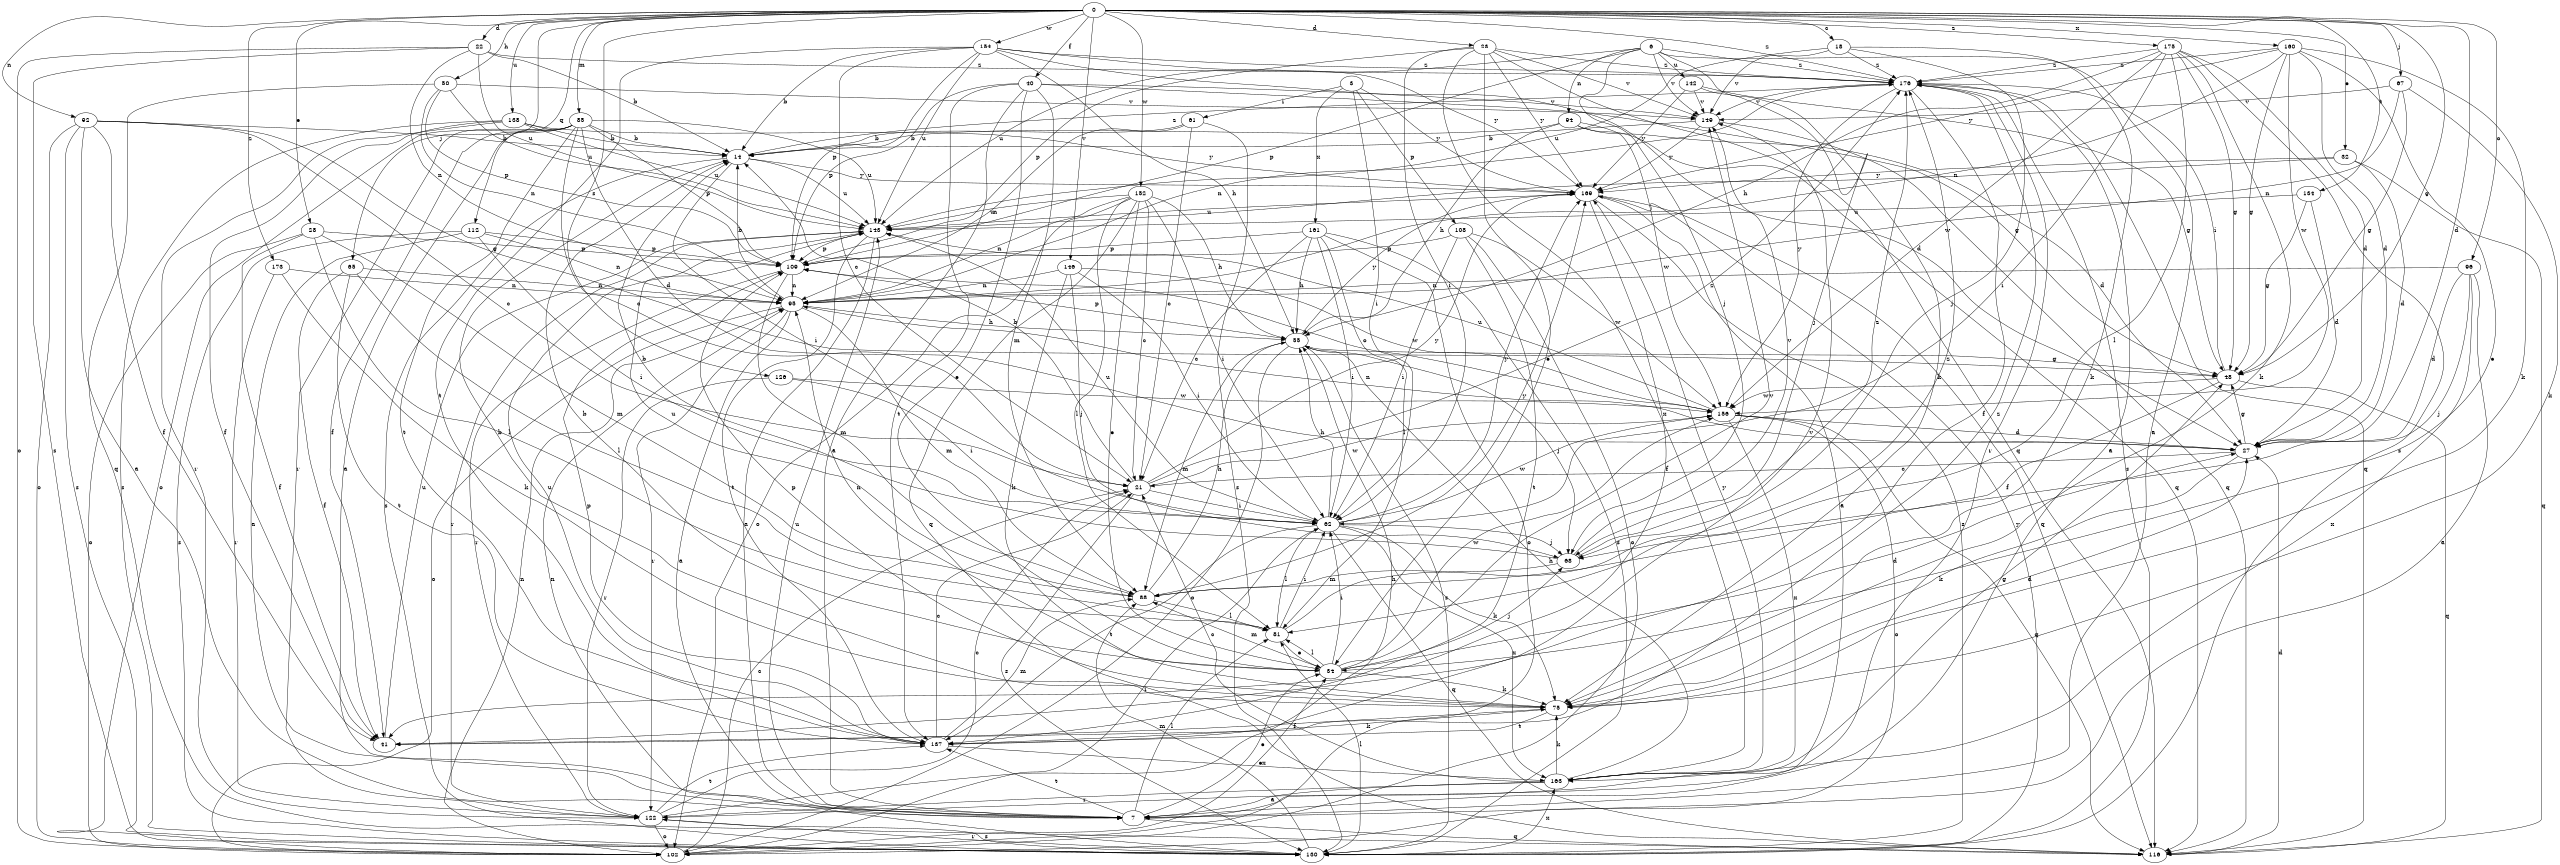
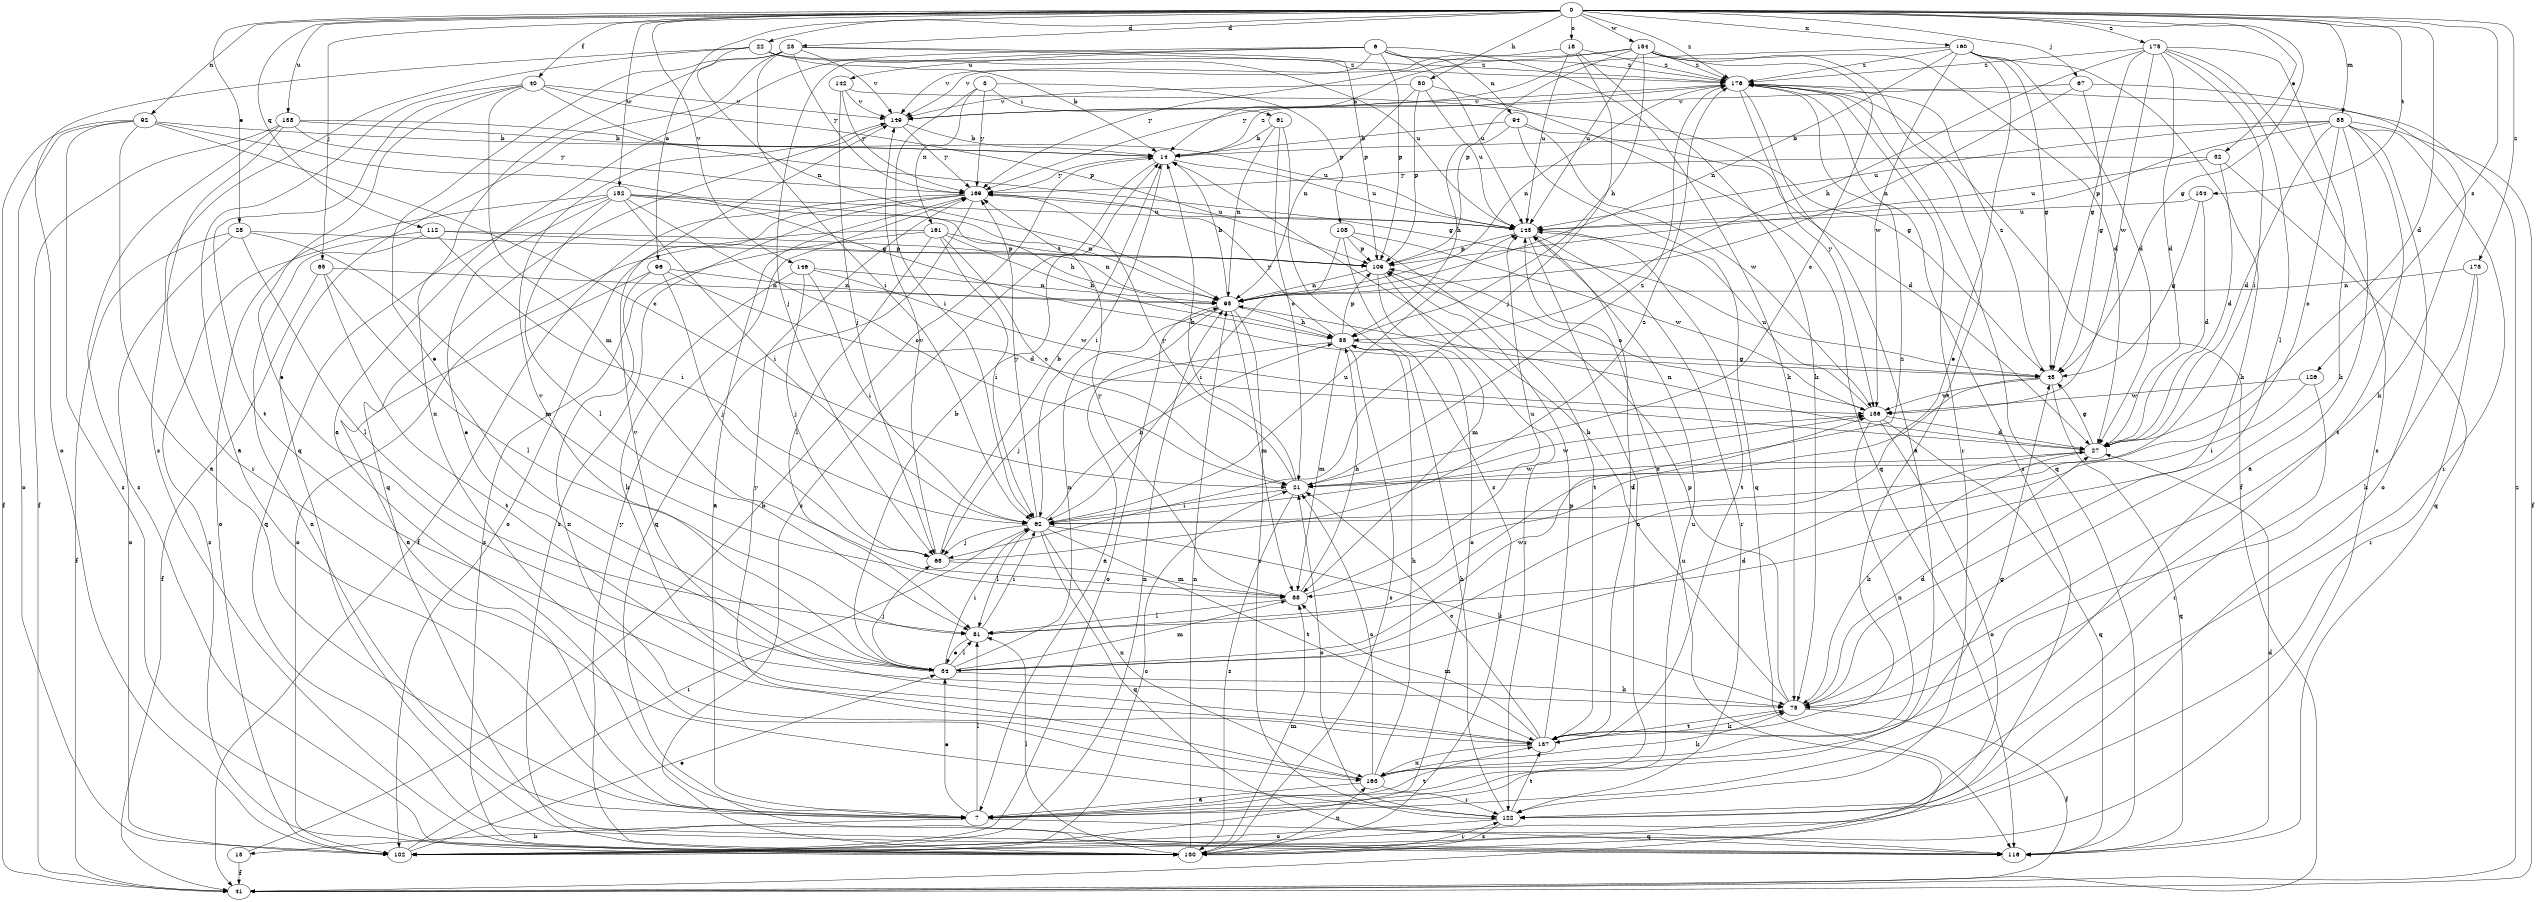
  strict digraph {
    0
    18
    22
    23
    27
    28
    32
    40
    48
    50
    65
    67
    85
    92
    96
    112
    126
    134
    138
    146
    152
    154
    160
    173
    175
    176
    68
    75
    143
    149
    14
    130
    95
    102
    62
    169
    109
    34
    116
    163
    21
    81
    41
    88
    7
    137
    156
    122
    55
    3
    61
    108
    161
    6
    94
    142
+   13
    0 -> 18 [label=c]
    0 -> 22 [label=d]
    0 -> 23 [label=d]
    0 -> 27 [label=d]
    0 -> 28 [label=e]
    0 -> 32 [label=e]
    0 -> 40 [label=f]
    0 -> 48 [label=g]
    0 -> 50 [label=h]
    0 -> 65 [label=j]
    0 -> 67 [label=j]
    0 -> 85 [label=m]
    0 -> 92 [label=n]
    0 -> 96 [label=o]
    0 -> 112 [label=q]
    0 -> 126 [label=s]
    0 -> 134 [label=t]
    0 -> 138 [label=u]
    0 -> 146 [label=v]
    0 -> 152 [label=w]
    0 -> 154 [label=w]
    0 -> 160 [label=x]
    0 -> 173 [label=z]
    0 -> 175 [label=z]
    0 -> 176 [label=z]
    18 -> 176 [label=z]
    18 -> 68 [label=j]
    18 -> 75 [label=k]
    18 -> 143 [label=u]
    18 -> 149 [label=v]
    22 -> 176 [label=z]
    22 -> 143 [label=u]
    22 -> 14 [label=b]
    22 -> 130 [label=s]
    22 -> 95 [label=n]
    22 -> 102 [label=o]
    23 -> 176 [label=z]
    23 -> 149 [label=v]
    23 -> 62 [label=i]
    23 -> 169 [label=y]
    23 -> 109 [label=p]
    23 -> 34 [label=e]
    23 -> 116 [label=q]
    23 -> 163 [label=x]
    27 -> 48 [label=g]
    27 -> 75 [label=k]
    27 -> 95 [label=n]
    27 -> 21 [label=c]
    28 -> 102 [label=o]
    28 -> 109 [label=p]
    28 -> 81 [label=l]
    28 -> 41 [label=f]
    28 -> 88 [label=m]
    32 -> 27 [label=d]
    32 -> 143 [label=u]
    32 -> 169 [label=y]
    32 -> 116 [label=q]
    40 -> 48 [label=g]
    40 -> 149 [label=v]
    40 -> 109 [label=p]
    40 -> 34 [label=e]
    40 -> 88 [label=m]
    40 -> 7 [label=a]
    40 -> 137 [label=t]
-   48 -> 176 [label=i]
+   48 -> 176 [label=z]
    48 -> 116 [label=q]
    48 -> 88 [label=f]
    48 -> 156 [label=w]
    50 -> 143 [label=u]
    50 -> 149 [label=v]
    50 -> 95 [label=n]
    50 -> 109 [label=p]
    50 -> 116 [label=q]
    65 -> 95 [label=n]
    65 -> 81 [label=l]
    65 -> 41 [label=f]
    65 -> 137 [label=t]
    67 -> 48 [label=g]
    67 -> 75 [label=k]
    67 -> 149 [label=v]
    67 -> 95 [label=n]
    85 -> 27 [label=d]
    85 -> 143 [label=u]
    85 -> 14 [label=b]
    85 -> 102 [label=o]
    85 -> 109 [label=p]
    85 -> 21 [label=c]
    85 -> 41 [label=f]
    85 -> 7 [label=a]
    85 -> 137 [label=t]
    85 -> 122 [label=r]
    92 -> 48 [label=g]
    92 -> 14 [label=b]
    92 -> 130 [label=s]
    92 -> 102 [label=o]
    92 -> 21 [label=c]
    92 -> 41 [label=f]
    92 -> 7 [label=a]
    96 -> 27 [label=d]
    96 -> 68 [label=j]
    96 -> 95 [label=n]
    96 -> 163 [label=x]
    96 -> 7 [label=a]
    112 -> 130 [label=s]
    112 -> 95 [label=n]
    112 -> 62 [label=i]
    112 -> 109 [label=p]
    112 -> 7 [label=a]
    126 -> 62 [label=i]
    126 -> 156 [label=w]
    126 -> 122 [label=r]
    134 -> 27 [label=d]
    134 -> 48 [label=g]
    134 -> 143 [label=u]
    138 -> 143 [label=u]
    138 -> 14 [label=b]
    138 -> 130 [label=s]
    138 -> 169 [label=y]
    138 -> 41 [label=f]
    138 -> 122 [label=r]
    146 -> 68 [label=j]
    146 -> 75 [label=k]
    146 -> 95 [label=n]
    146 -> 62 [label=i]
    146 -> 156 [label=w]
    152 -> 143 [label=u]
    152 -> 95 [label=n]
    152 -> 102 [label=o]
    152 -> 62 [label=i]
    152 -> 34 [label=e]
    152 -> 116 [label=q]
    152 -> 21 [label=c]
    152 -> 81 [label=l]
    152 -> 55 [label=h]
    154 -> 27 [label=d]
    154 -> 176 [label=z]
    154 -> 143 [label=u]
    154 -> 14 [label=b]
    154 -> 169 [label=y]
    154 -> 109 [label=p]
    154 -> 21 [label=c]
    154 -> 137 [label=t]
    154 -> 55 [label=h]
    160 -> 27 [label=d]
    160 -> 48 [label=g]
    160 -> 176 [label=z]
    160 -> 75 [label=k]
    160 -> 95 [label=n]
    160 -> 169 [label=y]
    160 -> 34 [label=e]
    160 -> 156 [label=w]
    173 -> 75 [label=k]
    173 -> 95 [label=n]
    173 -> 122 [label=r]
    175 -> 27 [label=d]
    175 -> 48 [label=g]
    175 -> 176 [label=z]
    175 -> 75 [label=k]
    175 -> 130 [label=s]
    175 -> 62 [label=i]
    175 -> 81 [label=l]
    175 -> 156 [label=w]
    175 -> 55 [label=h]
    176 -> 149 [label=v]
    176 -> 130 [label=s]
    176 -> 95 [label=n]
    176 -> 116 [label=q]
    176 -> 41 [label=f]
    176 -> 7 [label=a]
    176 -> 156 [label=y]
    176 -> 122 [label=r]
    68 -> 176 [label=z]
    68 -> 149 [label=v]
    68 -> 14 [label=b]
    68 -> 88 [label=m]
    75 -> 27 [label=d]
    75 -> 14 [label=b]
    75 -> 109 [label=p]
    75 -> 41 [label=f]
    75 -> 137 [label=t]
    143 -> 109 [label=p]
    143 -> 7 [label=a]
    143 -> 137 [label=t]
    143 -> 122 [label=r]
    149 -> 14 [label=b]
    149 -> 169 [label=y]
    149 -> 116 [label=q]
    14 -> 176 [label=z]
    14 -> 143 [label=u]
    14 -> 130 [label=s]
    14 -> 62 [label=i]
    14 -> 169 [label=y]
    130 -> 95 [label=n]
    130 -> 169 [label=y]
    130 -> 163 [label=x]
    130 -> 81 [label=l]
    130 -> 88 [label=m]
    130 -> 122 [label=r]
    95 -> 14 [label=b]
    95 -> 102 [label=o]
    95 -> 88 [label=m]
    95 -> 7 [label=a]
    95 -> 122 [label=r]
    95 -> 55 [label=h]
    102 -> 95 [label=n]
    102 -> 62 [label=i]
    102 -> 34 [label=e]
    102 -> 21 [label=c]
    62 -> 68 [label=j]
    62 -> 75 [label=k]
    62 -> 143 [label=u]
    62 -> 169 [label=y]
    62 -> 116 [label=q]
    62 -> 163 [label=x]
    62 -> 81 [label=l]
    62 -> 137 [label=t]
    62 -> 156 [label=w]
    62 -> 55 [label=h]
    169 -> 143 [label=u]
    169 -> 130 [label=s]
    169 -> 116 [label=q]
    169 -> 41 [label=f]
    169 -> 7 [label=a]
    109 -> 95 [label=n]
    109 -> 88 [label=m]
    109 -> 122 [label=r]
    34 -> 27 [label=d]
    34 -> 68 [label=j]
    34 -> 75 [label=k]
    34 -> 149 [label=v]
    34 -> 14 [label=b]
    34 -> 95 [label=n]
    34 -> 62 [label=i]
    34 -> 81 [label=l]
    34 -> 88 [label=m]
    34 -> 156 [label=w]
    116 -> 27 [label=d]
    163 -> 48 [label=g]
    163 -> 75 [label=k]
    163 -> 169 [label=y]
    163 -> 21 [label=c]
    163 -> 7 [label=a]
    163 -> 122 [label=r]
    163 -> 55 [label=h]
    21 -> 176 [label=z]
    21 -> 14 [label=b]
    21 -> 130 [label=s]
    21 -> 62 [label=i]
    21 -> 169 [label=y]
    21 -> 156 [label=w]
    81 -> 176 [label=z]
    81 -> 62 [label=i]
    81 -> 34 [label=e]
    41 -> 176 [label=z]
    41 -> 143 [label=u]
    88 -> 143 [label=u]
    88 -> 169 [label=y]
    88 -> 81 [label=l]
    88 -> 55 [label=h]
    7 -> 143 [label=u]
    7 -> 34 [label=e]
    7 -> 116 [label=q]
    7 -> 81 [label=l]
    7 -> 137 [label=t]
+   7 -> 13 [label=b]
    137 -> 75 [label=k]
    137 -> 143 [label=u]
    137 -> 149 [label=v]
    137 -> 109 [label=p]
    137 -> 163 [label=x]
    137 -> 21 [label=c]
    137 -> 88 [label=m]
    156 -> 27 [label=d]
    156 -> 143 [label=u]
    156 -> 102 [label=o]
    156 -> 109 [label=o]
    156 -> 116 [label=q]
    156 -> 163 [label=x]
    122 -> 130 [label=s]
    122 -> 102 [label=o]
    122 -> 21 [label=c]
    122 -> 137 [label=t]
    122 -> 55 [label=h]
    55 -> 48 [label=g]
    55 -> 68 [label=j]
    55 -> 130 [label=s]
-   55 -> 102 [label=o]
+   169 -> 102 [label=o]
    55 -> 169 [label=y]
    55 -> 109 [label=p]
    55 -> 88 [label=m]
    3 -> 62 [label=i]
    3 -> 169 [label=y]
    3 -> 61 [label=i]
    3 -> 108 [label=p]
    3 -> 161 [label=x]
    61 -> 14 [label=b]
    61 -> 130 [label=s]
    61 -> 95 [label=n]
    61 -> 21 [label=c]
    108 -> 102 [label=o]
    108 -> 62 [label=i]
    108 -> 109 [label=p]
    108 -> 137 [label=t]
    108 -> 156 [label=w]
    161 -> 130 [label=s]
    161 -> 102 [label=o]
    161 -> 62 [label=i]
-   161 -> 109 [label=p]
+   161 -> 109 [label=t]
    161 -> 21 [label=c]
    161 -> 81 [label=l]
    161 -> 55 [label=h]
    6 -> 176 [label=z]
    6 -> 68 [label=j]
    6 -> 75 [label=k]
    6 -> 143 [label=u]
    6 -> 149 [label=v]
    6 -> 109 [label=p]
    6 -> 7 [label=a]
    6 -> 94 [label=n]
    6 -> 142 [label=u]
    94 -> 27 [label=d]
    94 -> 14 [label=b]
    94 -> 116 [label=q]
    94 -> 156 [label=w]
    94 -> 55 [label=h]
    142 -> 48 [label=g]
    142 -> 68 [label=j]
    142 -> 149 [label=v]
    142 -> 169 [label=y]
+   13 -> 14 [label=b]
+   13 -> 41 [label=f]
  }
